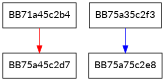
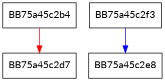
  digraph {
    fontname=Lato
    splines=ortho
    node [fontname=Lato shape=box]
    edge [fontname=Lato]
-   BB75a45c2b4 [label=BB71a45c2b4]
+   BB75a45c2b4
    BB75a45c2d7
-   BB75a45c2f3 [label=BB75a35c2f3]
-   BB75a45c2e8 [label=BB75a75c2e8]
+   BB75a45c2f3
+   BB75a45c2e8
    BB75a45c2b4 -> BB75a45c2d7 [color=red]
    BB75a45c2f3 -> BB75a45c2e8 [color=blue]
  }
